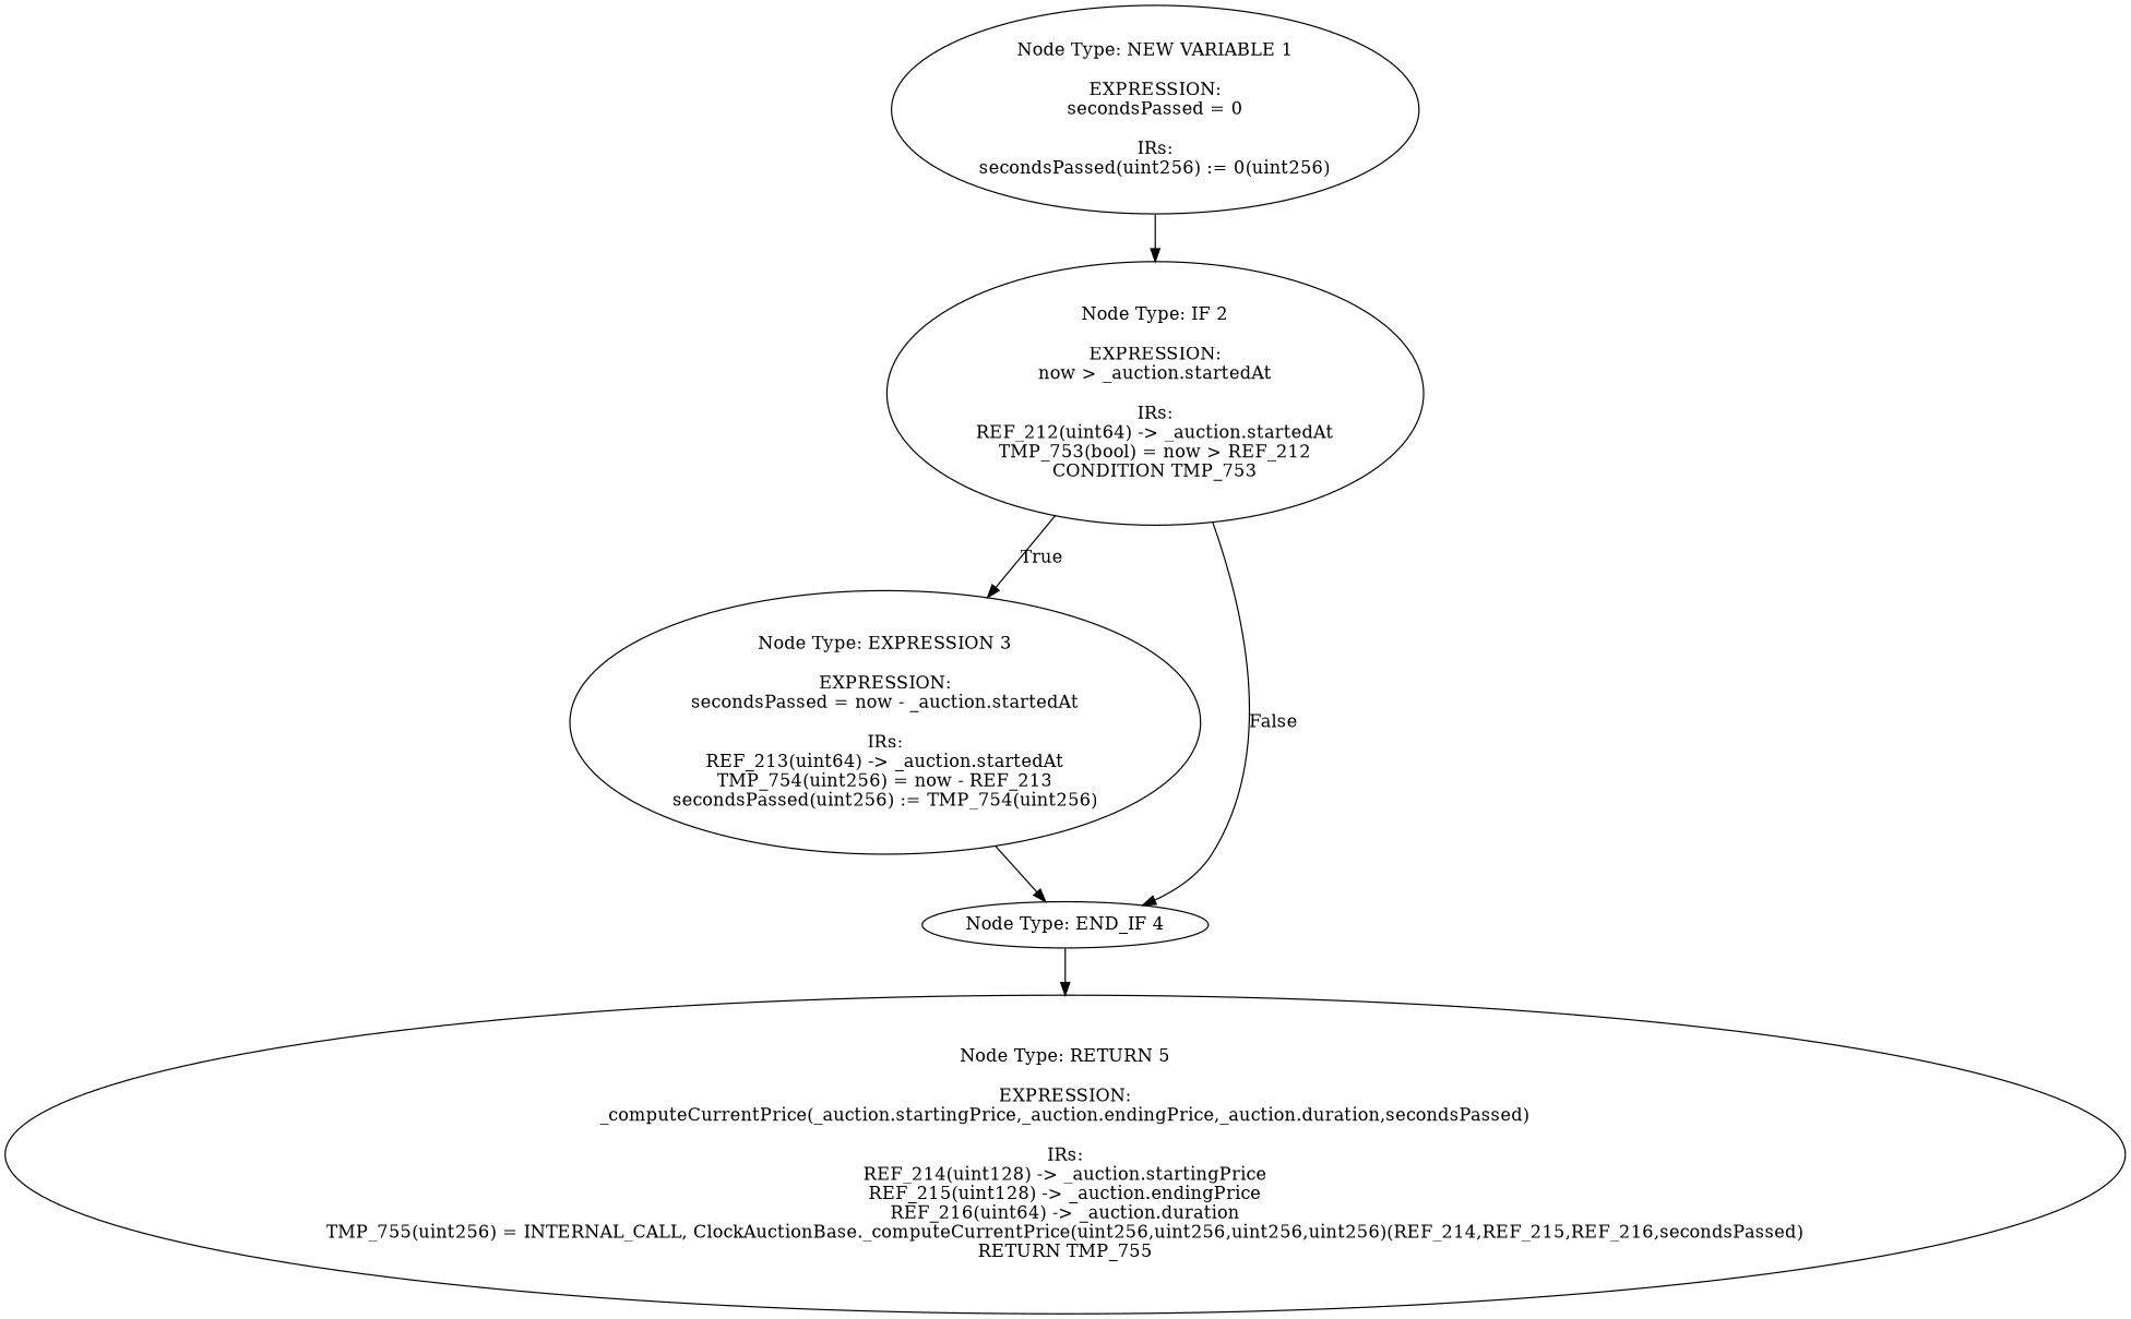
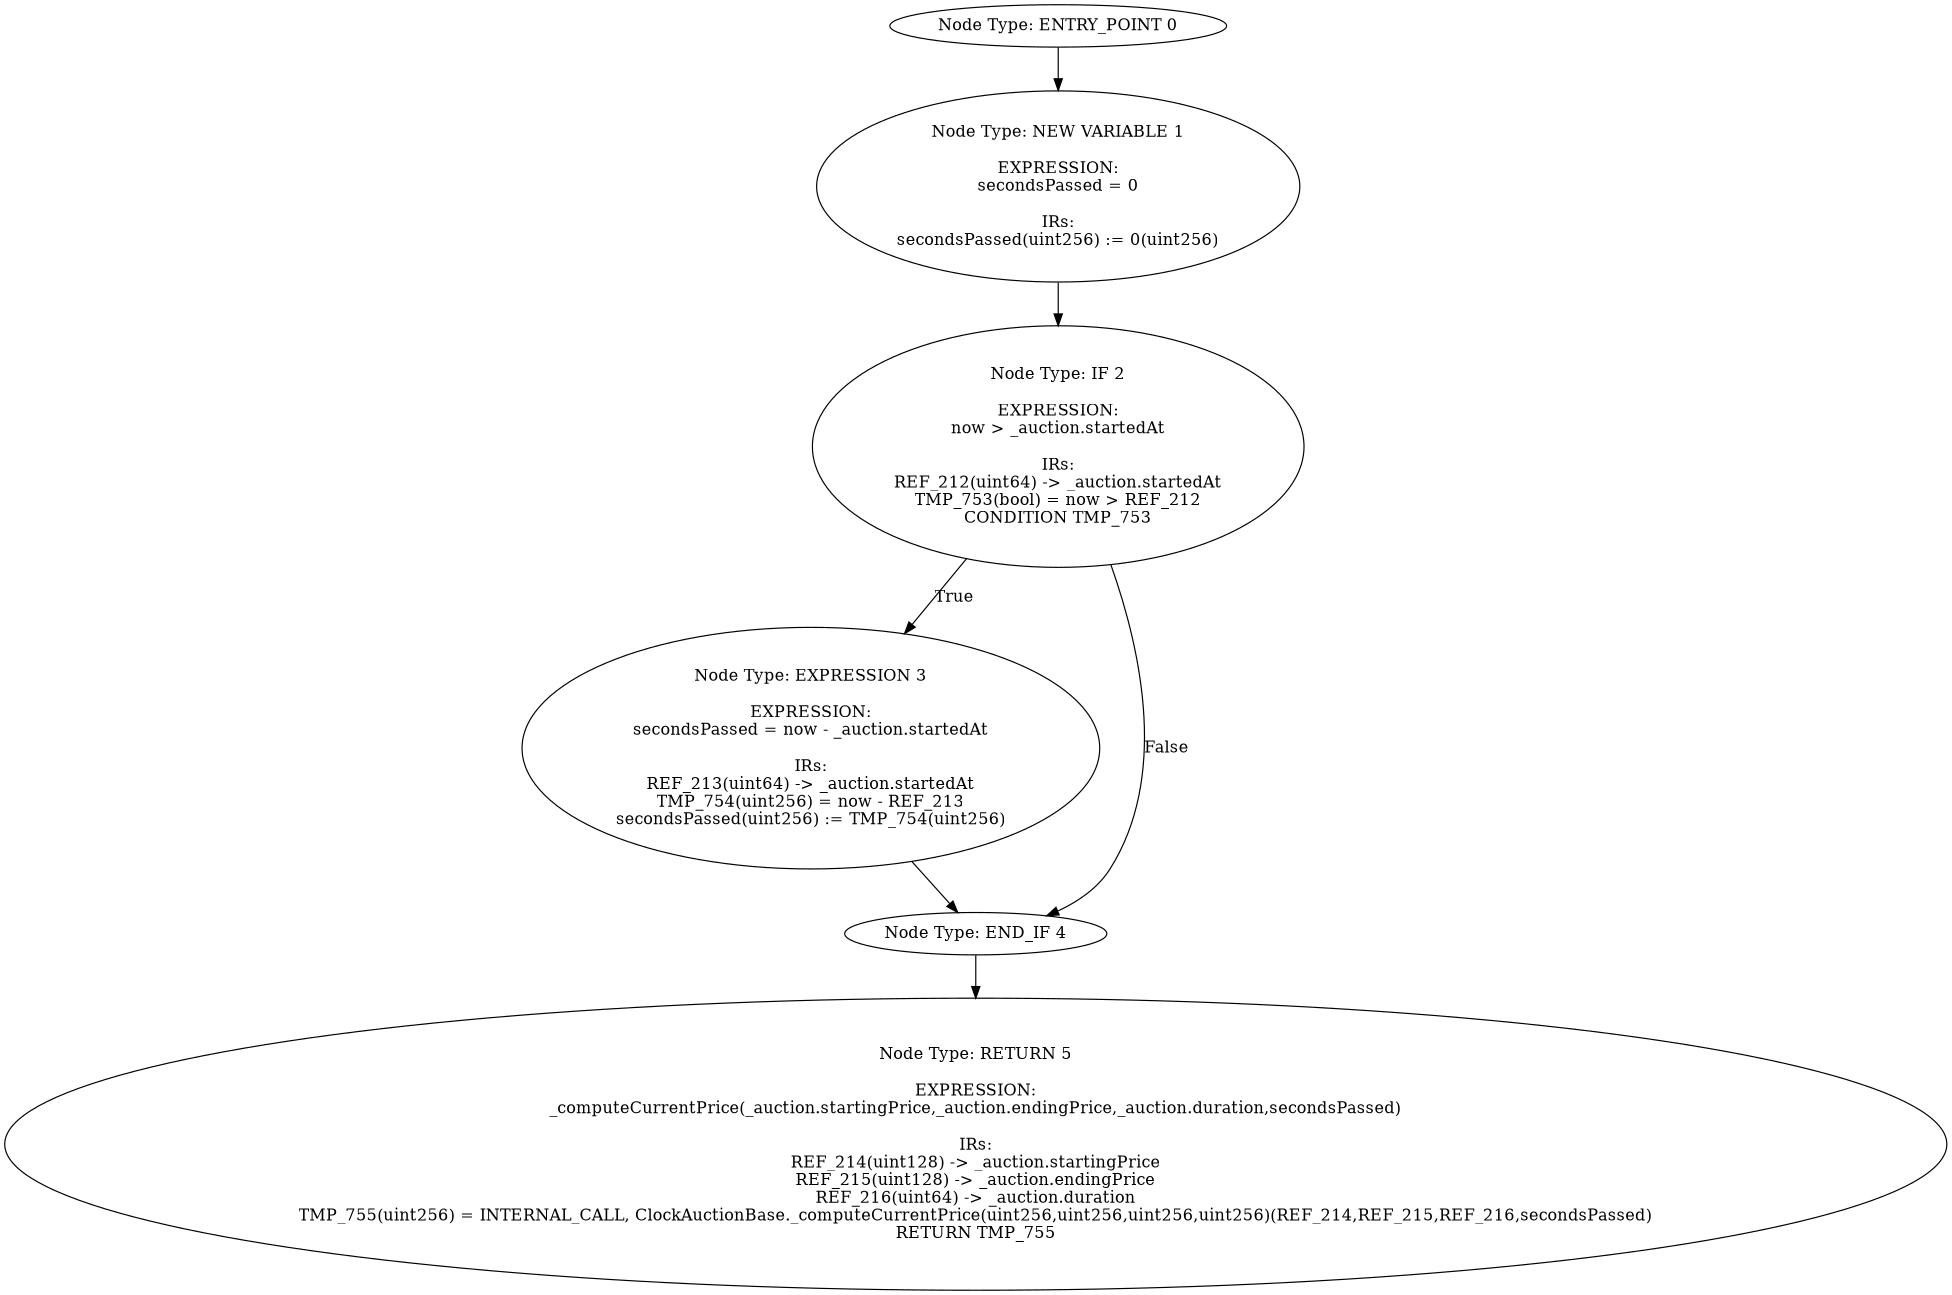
  digraph {
+   n1 [label="Node Type: ENTRY_POINT 0\n"]
    n2 [label="Node Type: NEW VARIABLE 1\n\nEXPRESSION:\nsecondsPassed = 0\n\nIRs:\nsecondsPassed(uint256) := 0(uint256)"]
    n3 [label="Node Type: IF 2\n\nEXPRESSION:\nnow > _auction.startedAt\n\nIRs:\nREF_212(uint64) -> _auction.startedAt\nTMP_753(bool) = now > REF_212\nCONDITION TMP_753"]
    n4 [label="Node Type: EXPRESSION 3\n\nEXPRESSION:\nsecondsPassed = now - _auction.startedAt\n\nIRs:\nREF_213(uint64) -> _auction.startedAt\nTMP_754(uint256) = now - REF_213\nsecondsPassed(uint256) := TMP_754(uint256)"]
    n5 [label="Node Type: END_IF 4\n"]
    n6 [label="Node Type: RETURN 5\n\nEXPRESSION:\n_computeCurrentPrice(_auction.startingPrice,_auction.endingPrice,_auction.duration,secondsPassed)\n\nIRs:\nREF_214(uint128) -> _auction.startingPrice\nREF_215(uint128) -> _auction.endingPrice\nREF_216(uint64) -> _auction.duration\nTMP_755(uint256) = INTERNAL_CALL, ClockAuctionBase._computeCurrentPrice(uint256,uint256,uint256,uint256)(REF_214,REF_215,REF_216,secondsPassed)\nRETURN TMP_755"]
+   n1 -> n2
    n2 -> n3
    n3 -> n4 [label=True]
    n3 -> n5 [label=False]
    n4 -> n5
    n5 -> n6
  }
